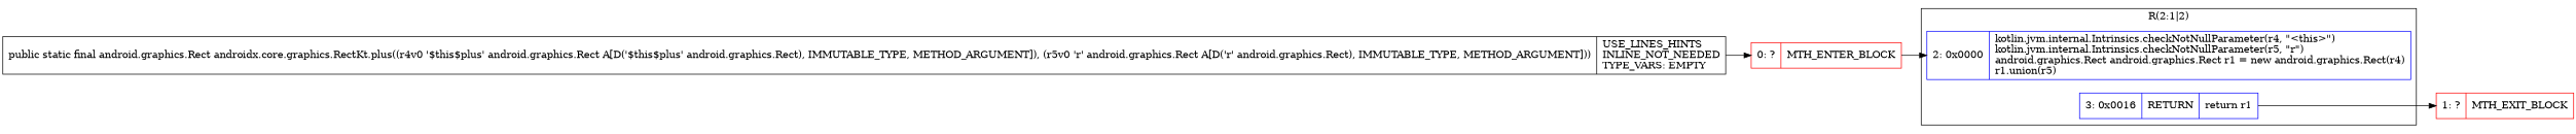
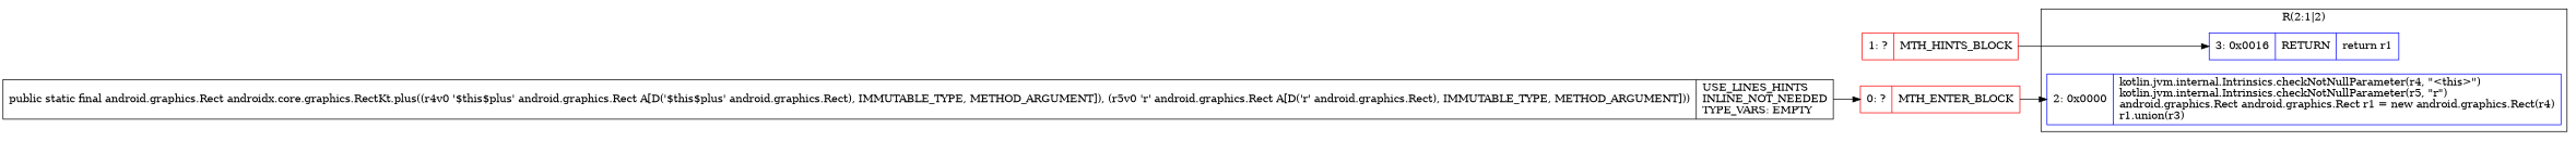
  digraph {
    rankdir=LR
    node [color=blue shape=record]
-   n1 [label="{2\:\ 0x0000|kotlin.jvm.internal.Intrinsics.checkNotNullParameter(r4, \"\<this\>\")\lkotlin.jvm.internal.Intrinsics.checkNotNullParameter(r5, \"r\")\landroid.graphics.Rect android.graphics.Rect r1 = new android.graphics.Rect(r4)\lr1.union(r5)\l}"]
+   n1 [label="{2\:\ 0x0000|kotlin.jvm.internal.Intrinsics.checkNotNullParameter(r4, \"\<this\>\")\lkotlin.jvm.internal.Intrinsics.checkNotNullParameter(r5, \"r\")\landroid.graphics.Rect android.graphics.Rect r1 = new android.graphics.Rect(r4)\lr1.union(r3)\l}"]
    n2 [label="{3\:\ 0x0016|RETURN\l|return r1\l}"]
-   n3 [color=red label="{1\:\ ?|MTH_EXIT_BLOCK\l}"]
+   n3 [color=red label="{1\:\ ?|MTH_HINTS_BLOCK\l}"]
    n4 [color=red label="{0\:\ ?|MTH_ENTER_BLOCK\l}"]
    n5 [label="{public static final android.graphics.Rect androidx.core.graphics.RectKt.plus((r4v0 '$this$plus' android.graphics.Rect A[D('$this$plus' android.graphics.Rect), IMMUTABLE_TYPE, METHOD_ARGUMENT]), (r5v0 'r' android.graphics.Rect A[D('r' android.graphics.Rect), IMMUTABLE_TYPE, METHOD_ARGUMENT]))  | USE_LINES_HINTS\lINLINE_NOT_NEEDED\lTYPE_VARS: EMPTY\l}" color=""]
    subgraph cluster_1 {
      label="R(2:1|2)"
      n1
      n2
    }
-   n2 -> n3
+   n3 -> n2
    n4 -> n1
    n5 -> n4
  }
